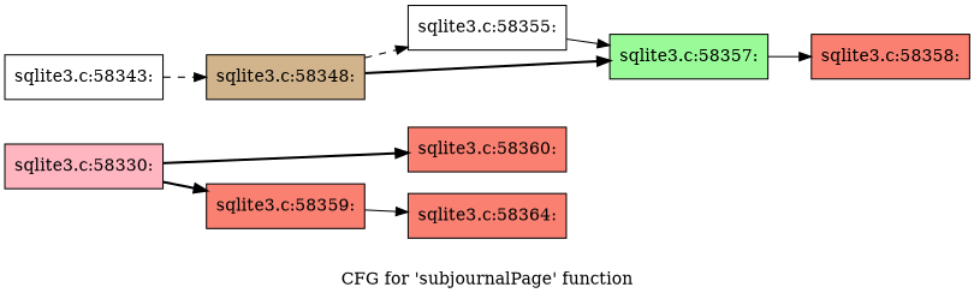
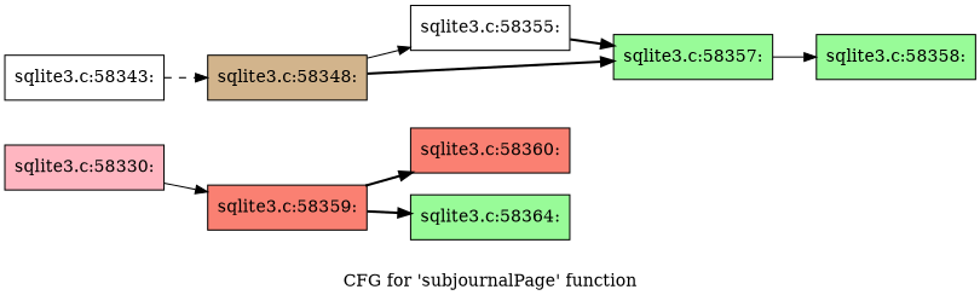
  digraph {
    label="CFG for 'subjournalPage' function"
    rankdir=LR
    node [fillcolor=palegreen shape=record style=filled]
    edge [style=bold]
    n1 [fillcolor=lightpink label="{sqlite3.c:58330:}"]
    n2 [fillcolor=salmon label="{sqlite3.c:58359:}"]
    n3 [fillcolor=white label="{sqlite3.c:58343:}"]
    n4 [fillcolor=tan label="{sqlite3.c:58348:}"]
    n5 [fillcolor=salmon label="{sqlite3.c:58360:}"]
-   n6 [fillcolor=salmon label="{sqlite3.c:58364:}"]
+   n6 [label="{sqlite3.c:58364:}"]
    n7 [fillcolor=white label="{sqlite3.c:58355:}"]
    n8 [label="{sqlite3.c:58357:}"]
-   n9 [fillcolor=salmon label="{sqlite3.c:58358:}"]
-   n1 -> n2
-   n1 -> n5
-   n2 -> n6 [style=solid]
+   n9 [label="{sqlite3.c:58358:}"]
+   n1 -> n2 [style=solid]
+   n2 -> n5
+   n2 -> n6
    n3 -> n4 [style=dashed]
-   n4 -> n7 [style=dashed]
+   n4 -> n7 [style=solid]
    n4 -> n8
-   n7 -> n8 [style=solid]
+   n7 -> n8
    n8 -> n9 [style=solid]
  }
